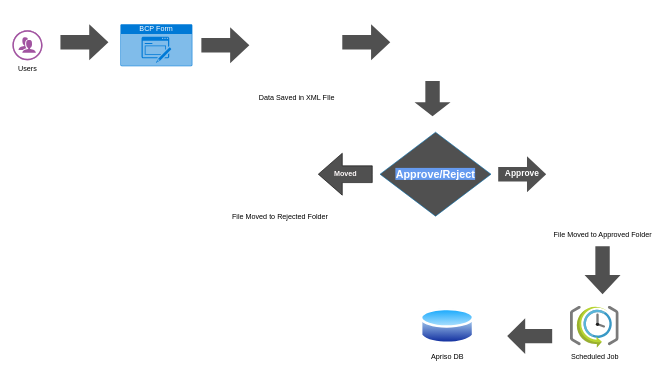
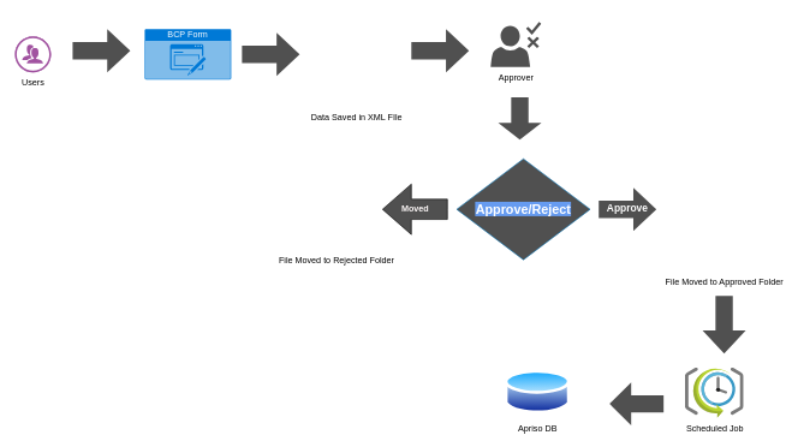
  <mxCell id="0" />
  <mxCell id="1" parent="0" />
  <mxCell id="2" value="Users" style="verticalLabelPosition=bottom;sketch=0;html=1;fillColor=#A153A0;strokeColor=#ffffff;verticalAlign=top;align=center;points=[[0,0.5,0],[0.125,0.25,0],[0.25,0,0],[0.5,0,0],[0.75,0,0],[0.875,0.25,0],[1,0.5,0],[0.875,0.75,0],[0.75,1,0],[0.5,1,0],[0.125,0.75,0]];pointerEvents=1;shape=mxgraph.cisco_safe.compositeIcon;bgIcon=ellipse;resIcon=mxgraph.cisco_safe.design.users;" vertex="1" parent="1"><mxGeometry x="20" y="50" width="50" height="50" as="geometry" /></mxCell>
  <mxCell id="3" value="BCP Form" style="html=1;whiteSpace=wrap;strokeColor=none;fillColor=#0079D6;labelPosition=center;verticalLabelPosition=middle;verticalAlign=top;align=center;fontSize=12;outlineConnect=0;spacingTop=-6;fontColor=#FFFFFF;sketch=0;shape=mxgraph.sitemap.form;" vertex="1" parent="1"><mxGeometry x="200" y="40" width="120" height="70" as="geometry" /></mxCell>
+ <mxCell id="4" value="Approver" style="sketch=0;pointerEvents=1;shadow=0;dashed=0;html=1;strokeColor=none;fillColor=#505050;labelPosition=center;verticalLabelPosition=bottom;verticalAlign=top;outlineConnect=0;align=center;shape=mxgraph.office.users.approver;" vertex="1" parent="1"><mxGeometry x="680" y="30" width="70" height="62.5" as="geometry" /></mxCell>
  <mxCell id="5" value="" style="shape=singleArrow;whiteSpace=wrap;html=1;arrowWidth=0.4;arrowSize=0.4;verticalAlign=top;fillColor=#505050;strokeColor=none;sketch=0;pointerEvents=1;shadow=0;dashed=0;rotation=90;" vertex="1" parent="1"><mxGeometry x="691" y="134" width="59" height="60" as="geometry" /></mxCell>
  <mxCell id="6" value="" style="shape=singleArrow;whiteSpace=wrap;html=1;arrowWidth=0.4;arrowSize=0.4;verticalAlign=top;fillColor=#505050;strokeColor=none;sketch=0;pointerEvents=1;shadow=0;dashed=0;" vertex="1" parent="1"><mxGeometry x="335" y="45" width="80" height="60" as="geometry" /></mxCell>
  <mxCell id="7" value="" style="shape=singleArrow;whiteSpace=wrap;html=1;arrowWidth=0.4;arrowSize=0.4;verticalAlign=top;fillColor=#505050;strokeColor=none;sketch=0;pointerEvents=1;shadow=0;dashed=0;" vertex="1" parent="1"><mxGeometry x="100" y="40" width="80" height="60" as="geometry" /></mxCell>
  <mxCell id="8" value="&lt;h3&gt;&lt;font style=&quot;color: rgb(255, 255, 255);&quot;&gt;Approve&lt;/font&gt;&lt;/h3&gt;" style="shape=singleArrow;whiteSpace=wrap;html=1;arrowWidth=0.4;arrowSize=0.4;verticalAlign=top;fillColor=#505050;strokeColor=none;sketch=0;pointerEvents=1;shadow=0;dashed=0;" vertex="1" parent="1"><mxGeometry x="830" y="260" width="80" height="60" as="geometry" /></mxCell>
  <mxCell id="9" value="Scheduled Job" style="image;sketch=0;aspect=fixed;html=1;points=[];align=center;fontSize=12;image=img/lib/mscae/SchedulerJobCollection.svg;" vertex="1" parent="1"><mxGeometry x="950" y="510" width="81.4" height="70" as="geometry" /></mxCell>
  <mxCell id="10" value="" style="shape=singleArrow;whiteSpace=wrap;html=1;arrowWidth=0.4;arrowSize=0.4;verticalAlign=top;fillColor=#505050;strokeColor=none;sketch=0;pointerEvents=1;shadow=0;dashed=0;rotation=90;" vertex="1" parent="1"><mxGeometry x="964" y="420" width="80" height="60" as="geometry" /></mxCell>
  <mxCell id="11" value="Apriso DB" style="image;aspect=fixed;perimeter=ellipsePerimeter;html=1;align=center;shadow=0;dashed=0;spacingTop=3;image=img/lib/active_directory/database.svg;" vertex="1" parent="1"><mxGeometry x="700" y="510" width="90.54" height="67" as="geometry" /></mxCell>
  <mxCell id="12" value="Data Saved in XML FIle" style="shape=image;html=1;verticalAlign=top;verticalLabelPosition=bottom;labelBackgroundColor=#ffffff;imageAspect=0;aspect=fixed;image=https://cdn1.iconfinder.com/data/icons/bootstrap-vol-3/16/filetype-xml-128.png" vertex="1" parent="1"><mxGeometry x="430" y="20" width="128" height="128" as="geometry" /></mxCell>
  <mxCell id="13" value="" style="shape=singleArrow;whiteSpace=wrap;html=1;arrowWidth=0.4;arrowSize=0.4;verticalAlign=top;fillColor=#505050;strokeColor=none;sketch=0;pointerEvents=1;shadow=0;dashed=0;" vertex="1" parent="1"><mxGeometry x="570" y="40" width="80" height="60" as="geometry" /></mxCell>
  <mxCell id="14" value="File Moved to Approved Folder" style="shape=image;html=1;verticalAlign=top;verticalLabelPosition=bottom;labelBackgroundColor=#ffffff;imageAspect=0;aspect=fixed;image=https://cdn1.iconfinder.com/data/icons/bootstrap-vol-3/16/filetype-xml-128.png" vertex="1" parent="1"><mxGeometry x="940" y="250" width="128" height="128" as="geometry" /></mxCell>
  <mxCell id="15" value="&lt;h2&gt;&lt;b style=&quot;background-color: light-dark(rgb(102, 155, 240), rgb(255, 255, 255));&quot;&gt;Approve/Reject&lt;/b&gt;&lt;/h2&gt;" style="rhombus;whiteSpace=wrap;html=1;fillColor=#505050;fontColor=#ffffff;strokeColor=#006EAF;" vertex="1" parent="1"><mxGeometry x="633" y="220" width="185" height="140" as="geometry" /></mxCell>
  <mxCell id="16" value="File Moved to Rejected Folder" style="shape=image;html=1;verticalAlign=top;verticalLabelPosition=bottom;labelBackgroundColor=#ffffff;imageAspect=0;aspect=fixed;image=https://cdn1.iconfinder.com/data/icons/bootstrap-vol-3/16/filetype-xml-128.png" vertex="1" parent="1"><mxGeometry x="402" y="220" width="128" height="128" as="geometry" /></mxCell>
  <mxCell id="17" value="" style="shape=singleArrow;whiteSpace=wrap;html=1;arrowWidth=0.4;arrowSize=0.4;verticalAlign=top;fillColor=#505050;strokeColor=none;sketch=0;pointerEvents=1;shadow=0;dashed=0;rotation=-180;" vertex="1" parent="1"><mxGeometry x="845" y="530" width="75" height="60" as="geometry" /></mxCell>
  <mxCell id="18" value="&lt;font style=&quot;color: light-dark(rgb(255, 250, 250), rgb(237, 237, 237));&quot;&gt;Moved&lt;/font&gt;" style="html=1;shadow=0;dashed=0;align=center;verticalAlign=middle;shape=mxgraph.arrows2.arrow;dy=0.6;dx=40;flipH=1;notch=0;fillColor=#505050;fontStyle=1" vertex="1" parent="1"><mxGeometry x="530" y="255" width="90" height="70" as="geometry" /></mxCell>
